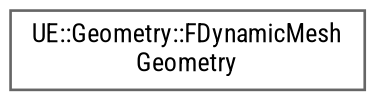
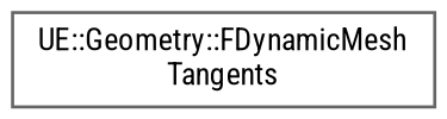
  digraph {
    rankdir=LR
    fontname="Roboto Condensed"
-   n1 [color=grey40 fillcolor=white fontname="Roboto Condensed" fontsize=10 height=0.2 label="UE::Geometry::FDynamicMesh\lGeometry" shape=box style=filled width=0.4]
+   n1 [color=grey40 fillcolor=white fontname="Roboto Condensed" fontsize=10 height=0.2 label="UE::Geometry::FDynamicMesh\lTangents" shape=box style=filled width=0.4]
  }
